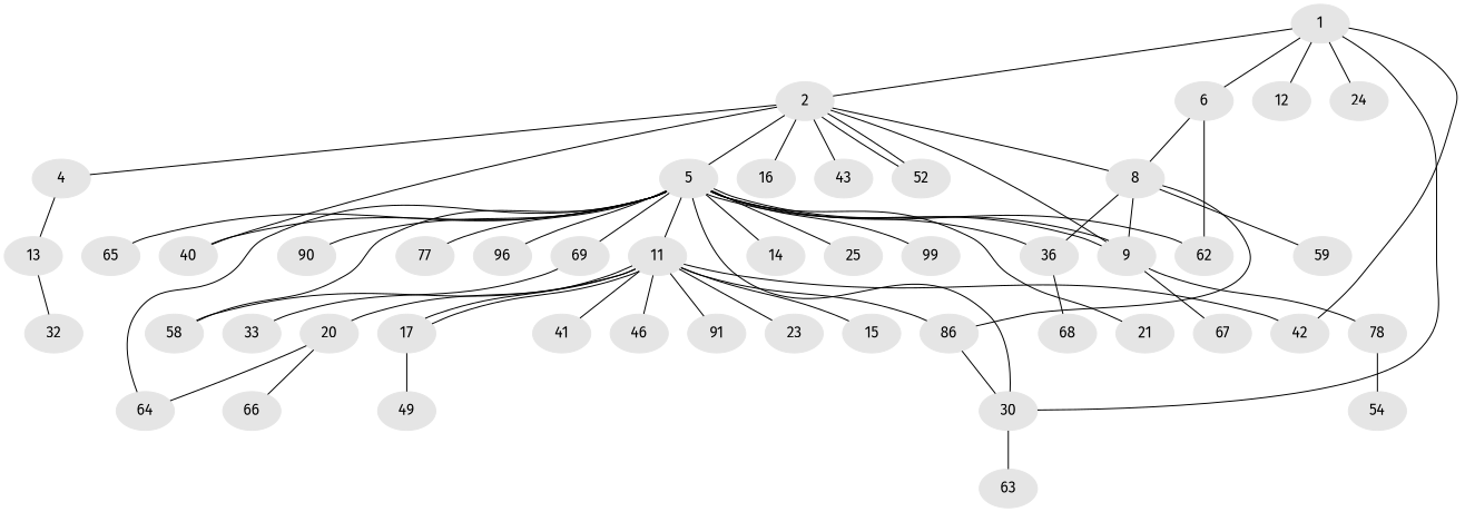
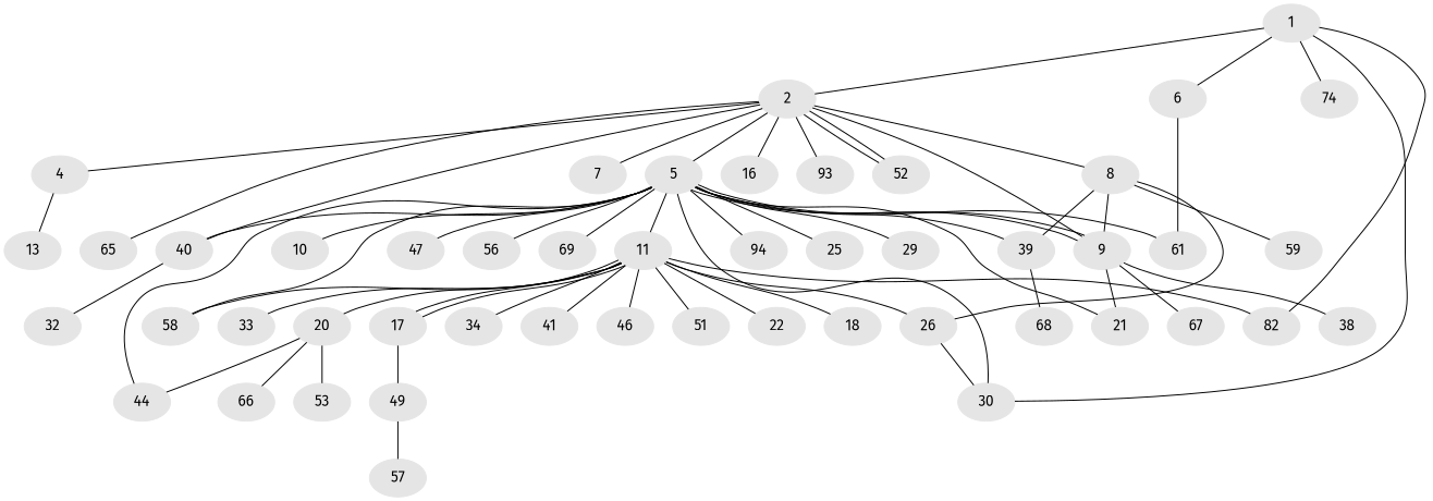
  graph {
    fontname="Fira Sans"
    node [color=gray90 fontname="Fira Sans" style=filled]
    edge [fontname="Fira Sans"]
    1 [super="+3"]
    2 [super="+50"]
    6
-   12
-   24
+   24 [label=74]
    30 [super="+37"]
-   42
+   42 [label=82]
    4
    5 [super="+18"]
+   7 [super="+64"]
    8 [super="+36"]
    9 [super="+27"]
    16
    40
-   43
+   43 [label=93]
    52
    65
-   62
-   63
+   62 [label=61]
    13 [super="+23"]
-   10 [label=90]
+   10
    11 [super="+31"]
-   14
+   14 [label=94]
    21
    25
-   29 [super="+60" label=99]
-   39 [label=36]
-   44 [label=64]
-   47 [label=77]
-   56 [label=96]
+   29 [super="+60"]
+   39
+   44
+   47
+   56
    58
    69
-   26 [super="+49" label=86]
+   26 [super="+49"]
    59
-   38 [super="+48" label=78]
+   38 [super="+48"]
    67
    32 [super="+45"]
-   15
+   15 [label=18]
    17
-   22 [super="+61" label=23]
+   22 [super="+61"]
    n41 [label=20 super="+35"]
    33
+   34
    41
    46
-   51 [label=91]
+   51
    68
-   54
    n49 [label=49 super="+20"]
+   53 [super="+55"]
    66
+   57
    1 -- 2
    1 -- 6
-   1 -- 12
    1 -- 24
    1 -- 30
    1 -- 42
    2 -- 4
    2 -- 5
+   2 -- 7
    2 -- 8
    2 -- 9
    2 -- 16
    2 -- 40
    2 -- 43
    2 -- 52
    2 -- 52
-   5 -- 65
-   6 -- 8
+   2 -- 65
    6 -- 62
-   30 -- 63
    4 -- 13
    5 -- 30
    5 -- 9
    5 -- 9
    5 -- 40
    5 -- 62
    5 -- 10
    5 -- 11
    5 -- 14
    5 -- 21
    5 -- 25
    5 -- 29
    5 -- 39
    5 -- 44
    5 -- 47
    5 -- 56
    5 -- 58
    5 -- 69
    8 -- 9
    8 -- 39
    8 -- 26
    8 -- 59
+   9 -- 21
    9 -- 38
    9 -- 67
-   13 -- 32
+   40 -- 32
    11 -- 42
    11 -- 58
    11 -- 26
    11 -- 15
    11 -- 17
    11 -- 17
    11 -- 22
    11 -- n41
-   69 -- 33
+   11 -- 33
+   11 -- 34
    11 -- 41 [weight=2]
    11 -- 46
    11 -- 51
    39 -- 68
    26 -- 30
-   38 -- 54
    17 -- n49
    n41 -- 44
+   n41 -- 53
    n41 -- 66
+   n49 -- 57
  }
